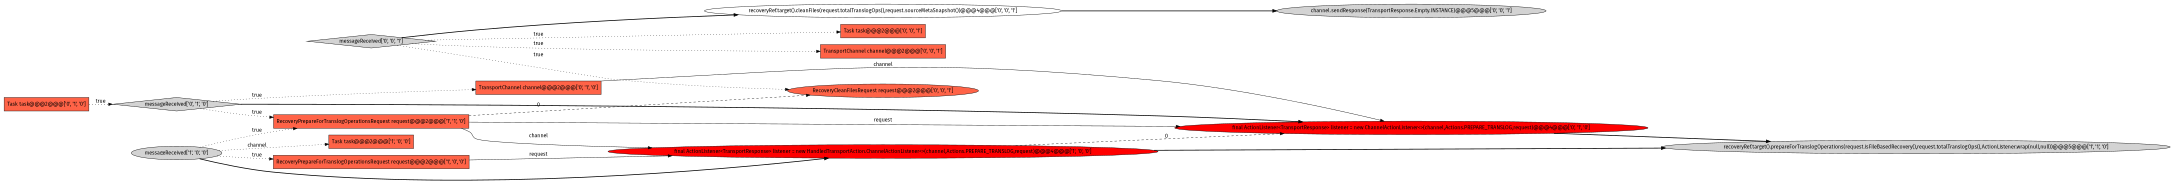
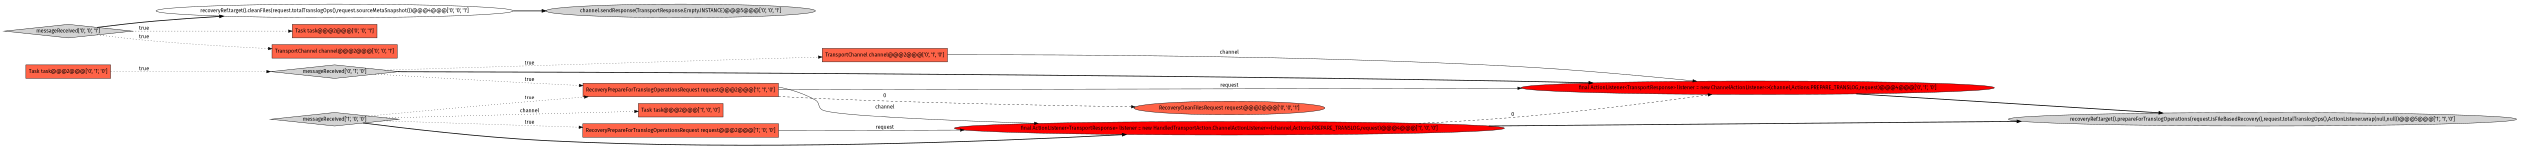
  digraph {
    fontname="Fira Sans"
    rankdir=LR
    node [fillcolor=tomato fontname="Fira Sans" shape=box style=filled]
    edge [fontname="Fira Sans" style=dotted]
    n1 [label="RecoveryCleanFilesRequest request@@@2@@@['0', '0', '1']" shape=ellipse]
    n2 [label="RecoveryPrepareForTranslogOperationsRequest request@@@2@@@['1', '0', '0']"]
    n3 [fillcolor=red label="final ActionListener<TransportResponse> listener = new HandledTransportAction.ChannelActionListener<>(channel,Actions.PREPARE_TRANSLOG,request)@@@4@@@['1', '0', '0']" shape=ellipse]
    n4 [fillcolor=red label="final ActionListener<TransportResponse> listener = new ChannelActionListener<>(channel,Actions.PREPARE_TRANSLOG,request)@@@4@@@['0', '1', '0']" shape=ellipse]
    n5 [fillcolor=lightgray label="recoveryRef.target().prepareForTranslogOperations(request.isFileBasedRecovery(),request.totalTranslogOps(),ActionListener.wrap(null,null))@@@5@@@['1', '1', '0']" shape=ellipse]
    n6 [fillcolor=lightgray label="channel.sendResponse(TransportResponse.Empty.INSTANCE)@@@5@@@['0', '0', '1']" shape=ellipse]
    n7 [fillcolor=white label="recoveryRef.target().cleanFiles(request.totalTranslogOps(),request.sourceMetaSnapshot())@@@4@@@['0', '0', '1']" shape=ellipse]
    n8 [label="Task task@@@2@@@['1', '0', '0']"]
    n9 [fillcolor=lightgray label="messageReceived['0', '0', '1']" shape=diamond]
    n10 [label="Task task@@@2@@@['0', '0', '1']"]
    n11 [label="TransportChannel channel@@@2@@@['0', '0', '1']"]
    n12 [fillcolor=lightgray label="messageReceived['0', '1', '0']" shape=diamond]
    n13 [label="RecoveryPrepareForTranslogOperationsRequest request@@@2@@@['1', '1', '0']"]
    n14 [label="TransportChannel channel@@@2@@@['0', '1', '0']"]
    n15 [label="Task task@@@2@@@['0', '1', '0']"]
-   n16 [fillcolor=lightgray label="messageReceived['1', '0', '0']" shape=ellipse]
+   n16 [fillcolor=lightgray label="messageReceived['1', '0', '0']" shape=diamond]
    n2 -> n3 [label=request style=solid]
    n3 -> n4 [label=0 style=dashed]
    n3 -> n5 [style=bold]
    n4 -> n5 [style=bold]
    n7 -> n6 [style=bold]
-   n9 -> n1 [label=true]
    n9 -> n7 [style=bold]
    n9 -> n10 [label=true]
    n9 -> n11 [label=true]
    n12 -> n4 [style=bold]
    n12 -> n13 [label=true]
    n12 -> n14 [label=true]
    n13 -> n1 [label=0 style=dashed]
    n13 -> n3 [label=channel style=solid]
    n13 -> n4 [label=request style=solid]
    n14 -> n4 [label=channel style=solid]
    n15 -> n12 [label=true]
    n16 -> n2 [label=true]
    n16 -> n3 [style=bold]
    n16 -> n8 [label=channel]
    n16 -> n13 [label=true]
  }
